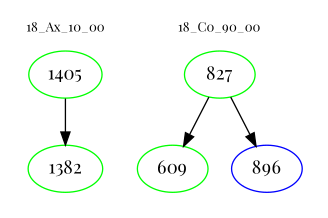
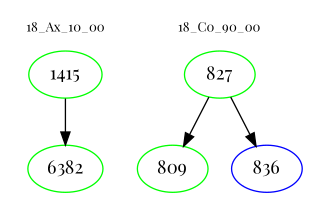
  digraph {
    fontname="Playfair Display"
    node [color=green fontname="Playfair Display"]
    edge [color=black fontname="Playfair Display"]
-   n1 [label=1405]
-   n2 [label=1382]
+   n1 [label=1415]
+   n2 [label=6382]
    n3 [label=827]
-   n4 [label=609]
-   n5 [color=blue label=896]
+   n4 [label=809]
+   n5 [color=blue label=836]
    subgraph cluster_1 {
      color=white
      fontsize=10
      label="18_Ax_10_00"
      n1
      n2
    }
    subgraph cluster_2 {
      color=white
      fontsize=10
      label="18_C0_90_00"
      n3
      n4
      n5
    }
    n1 -> n2
    n3 -> n4
    n3 -> n5
  }
